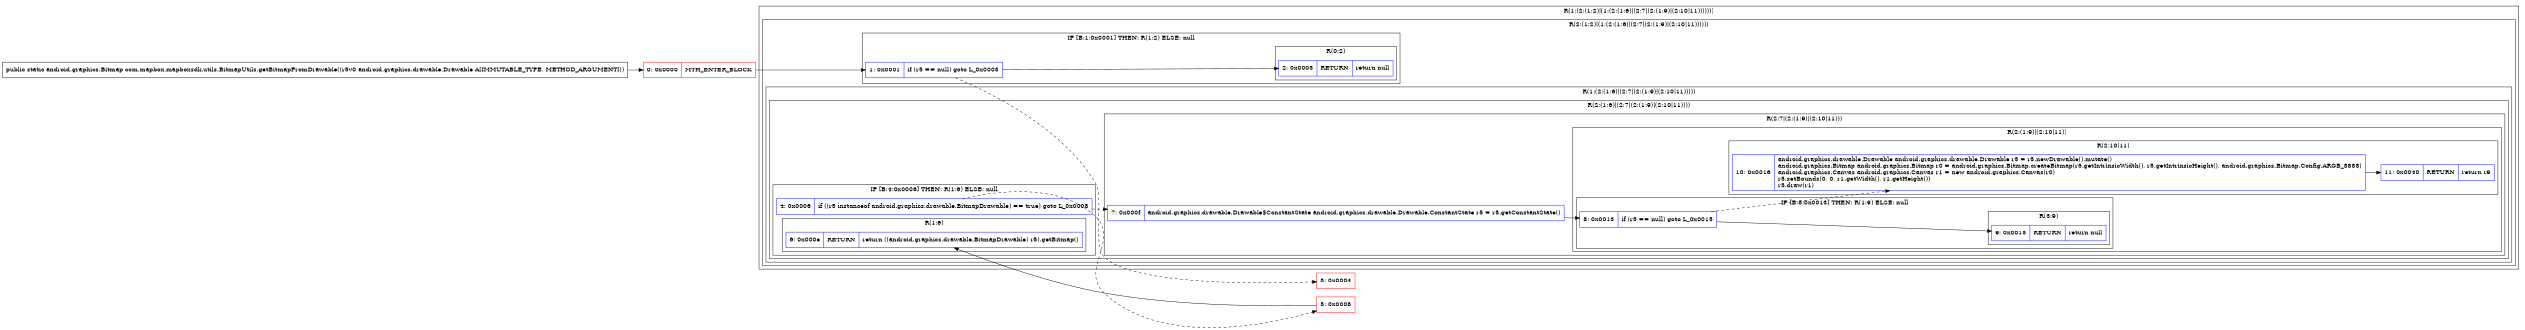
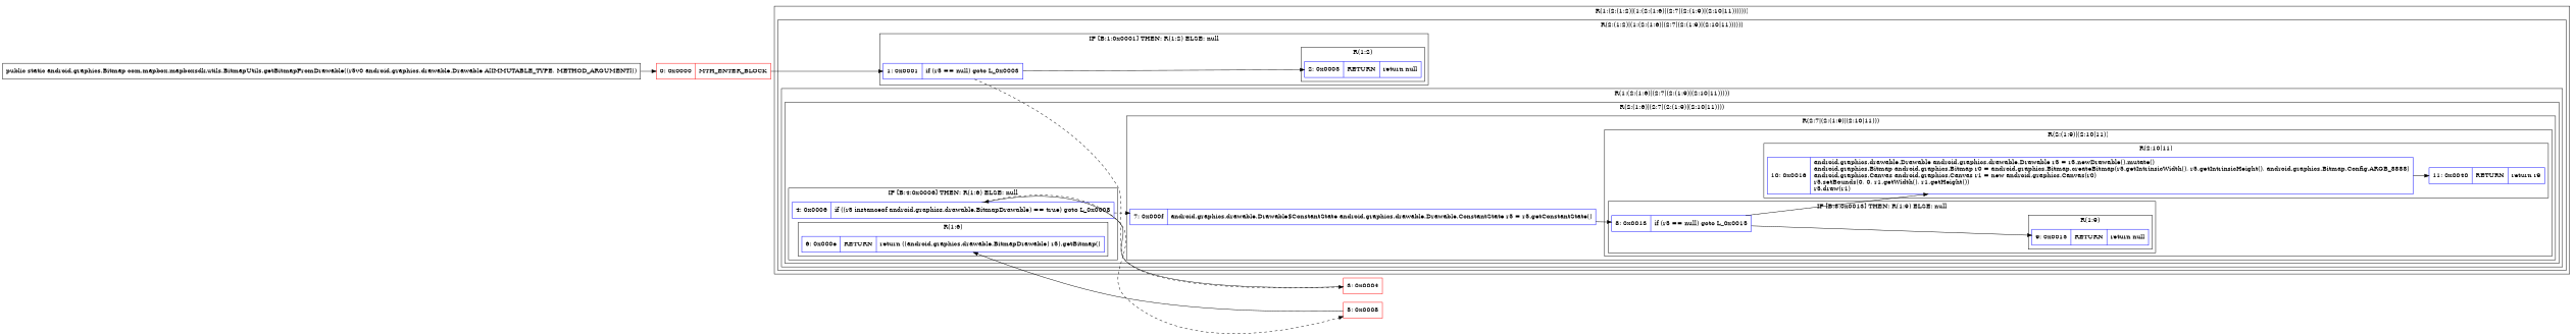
  digraph {
    fontname="DejaVu Serif"
    rankdir=LR
    node [color=blue fontname="DejaVu Serif" shape=record]
    edge [fontname="DejaVu Serif"]
    n1 [label="{2\:\ 0x0003|RETURN\l|return null\l}"]
    n2 [label="{1\:\ 0x0001|if (r5 == null) goto L_0x0003\l}"]
    n3 [label="{6\:\ 0x000e|RETURN\l|return ((android.graphics.drawable.BitmapDrawable) r5).getBitmap()\l}"]
    n4 [label="{4\:\ 0x0006|if ((r5 instanceof android.graphics.drawable.BitmapDrawable) == true) goto L_0x0008\l}"]
    n5 [label="{9\:\ 0x0015|RETURN\l|return null\l}"]
    n6 [label="{8\:\ 0x0013|if (r5 == null) goto L_0x0015\l}"]
    n7 [label="{10\:\ 0x0016|android.graphics.drawable.Drawable android.graphics.drawable.Drawable r5 = r5.newDrawable().mutate()\landroid.graphics.Bitmap android.graphics.Bitmap r0 = android.graphics.Bitmap.createBitmap(r5.getIntrinsicWidth(), r5.getIntrinsicHeight(), android.graphics.Bitmap.Config.ARGB_8888)\landroid.graphics.Canvas android.graphics.Canvas r1 = new android.graphics.Canvas(r0)\lr5.setBounds(0, 0, r1.getWidth(), r1.getHeight())\lr5.draw(r1)\l}"]
    n8 [label="{11\:\ 0x0040|RETURN\l|return r9\l}"]
    n9 [label="{7\:\ 0x000f|android.graphics.drawable.Drawable$ConstantState android.graphics.drawable.Drawable.ConstantState r5 = r5.getConstantState()\l}"]
    n10 [color=red label="{3\:\ 0x0004}"]
    n11 [color=red label="{5\:\ 0x0008}"]
    n12 [color=red label="{0\:\ 0x0000|MTH_ENTER_BLOCK\l}"]
    n13 [label="{public static android.graphics.Bitmap com.mapbox.mapboxsdk.utils.BitmapUtils.getBitmapFromDrawable((r5v0 android.graphics.drawable.Drawable A[IMMUTABLE_TYPE, METHOD_ARGUMENT])) }" color=""]
    subgraph cluster_1 {
      label="R(1:(2:(1:2)|(1:(2:(1:6)|(2:7|(2:(1:9)|(2:10|11)))))))"
      subgraph cluster_2 {
        label="R(2:(1:2)|(1:(2:(1:6)|(2:7|(2:(1:9)|(2:10|11))))))"
        subgraph cluster_3 {
          label="IF [B:1:0x0001] THEN: R(1:2) ELSE: null"
          n2
          subgraph cluster_4 {
-           label="R(0:2)"
+           label="R(1:2)"
            n1
          }
        }
        subgraph cluster_5 {
          label="R(1:(2:(1:6)|(2:7|(2:(1:9)|(2:10|11)))))"
          subgraph cluster_6 {
            label="R(2:(1:6)|(2:7|(2:(1:9)|(2:10|11))))"
            subgraph cluster_7 {
              label="IF [B:4:0x0006] THEN: R(1:6) ELSE: null"
              n4
              subgraph cluster_8 {
                label="R(1:6)"
                n3
              }
            }
            subgraph cluster_9 {
              label="R(2:7|(2:(1:9)|(2:10|11)))"
              n9
              subgraph cluster_10 {
                label="R(2:(1:9)|(2:10|11))"
                subgraph cluster_11 {
                  label="IF [B:8:0x0013] THEN: R(1:9) ELSE: null"
                  n6
                  subgraph cluster_12 {
-                   label="R(3:9)"
+                   label="R(1:9)"
                    n5
                  }
                }
                subgraph cluster_13 {
                  label="R(2:10|11)"
                  n7
                  n8
                }
              }
            }
          }
        }
      }
    }
    n2 -> n1
    n2 -> n10 [style=dashed]
    n4 -> n9 [style=dashed]
    n4 -> n11 [style=dashed]
    n6 -> n5
-   n6 -> n7 [style=dashed]
+   n6 -> n7 [style=solid]
    n7 -> n8
    n9 -> n6
+   n10 -> n4
    n11 -> n3
    n12 -> n2
    n13 -> n12
  }
